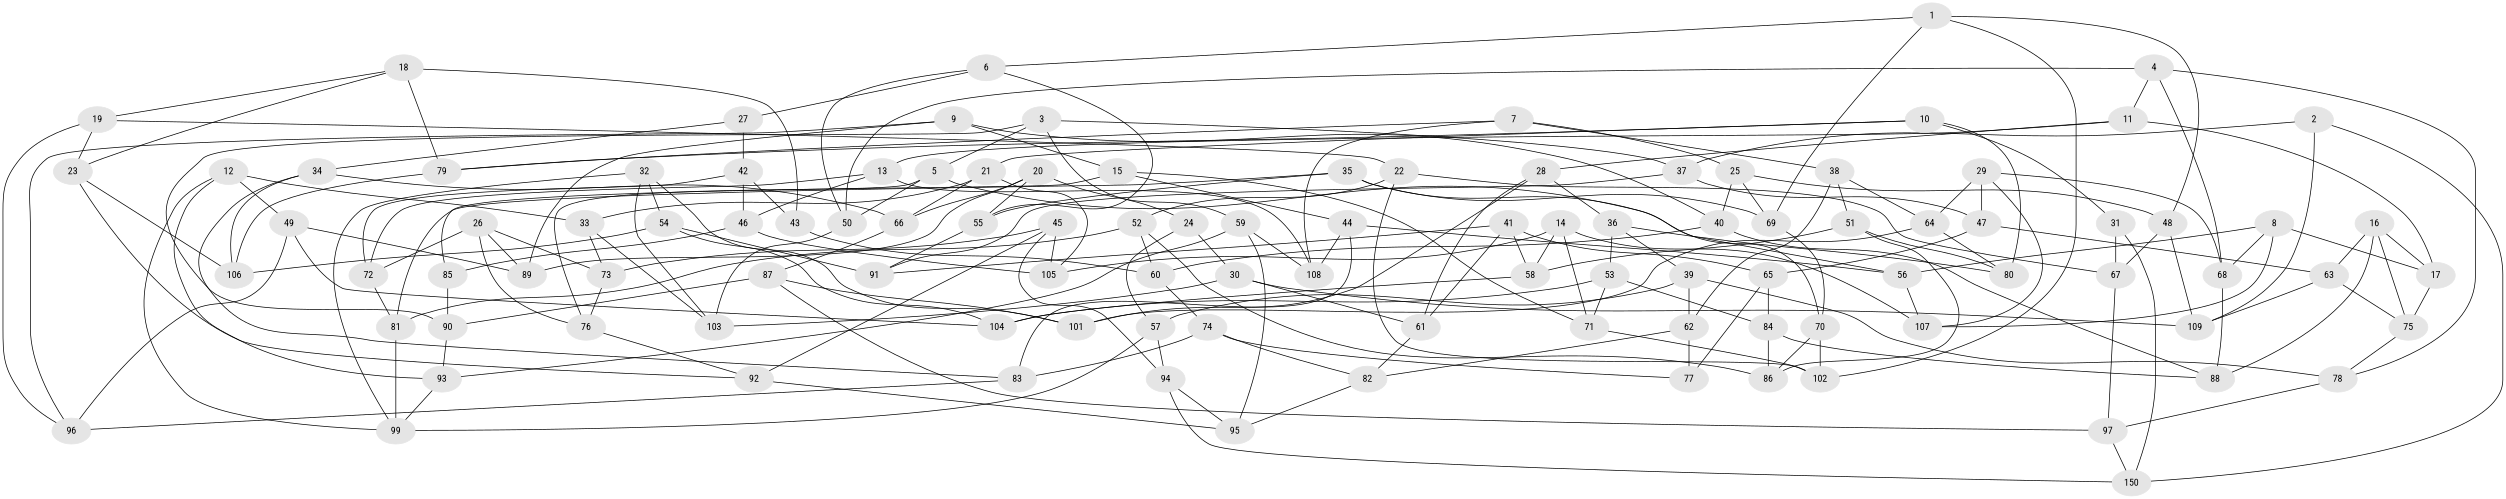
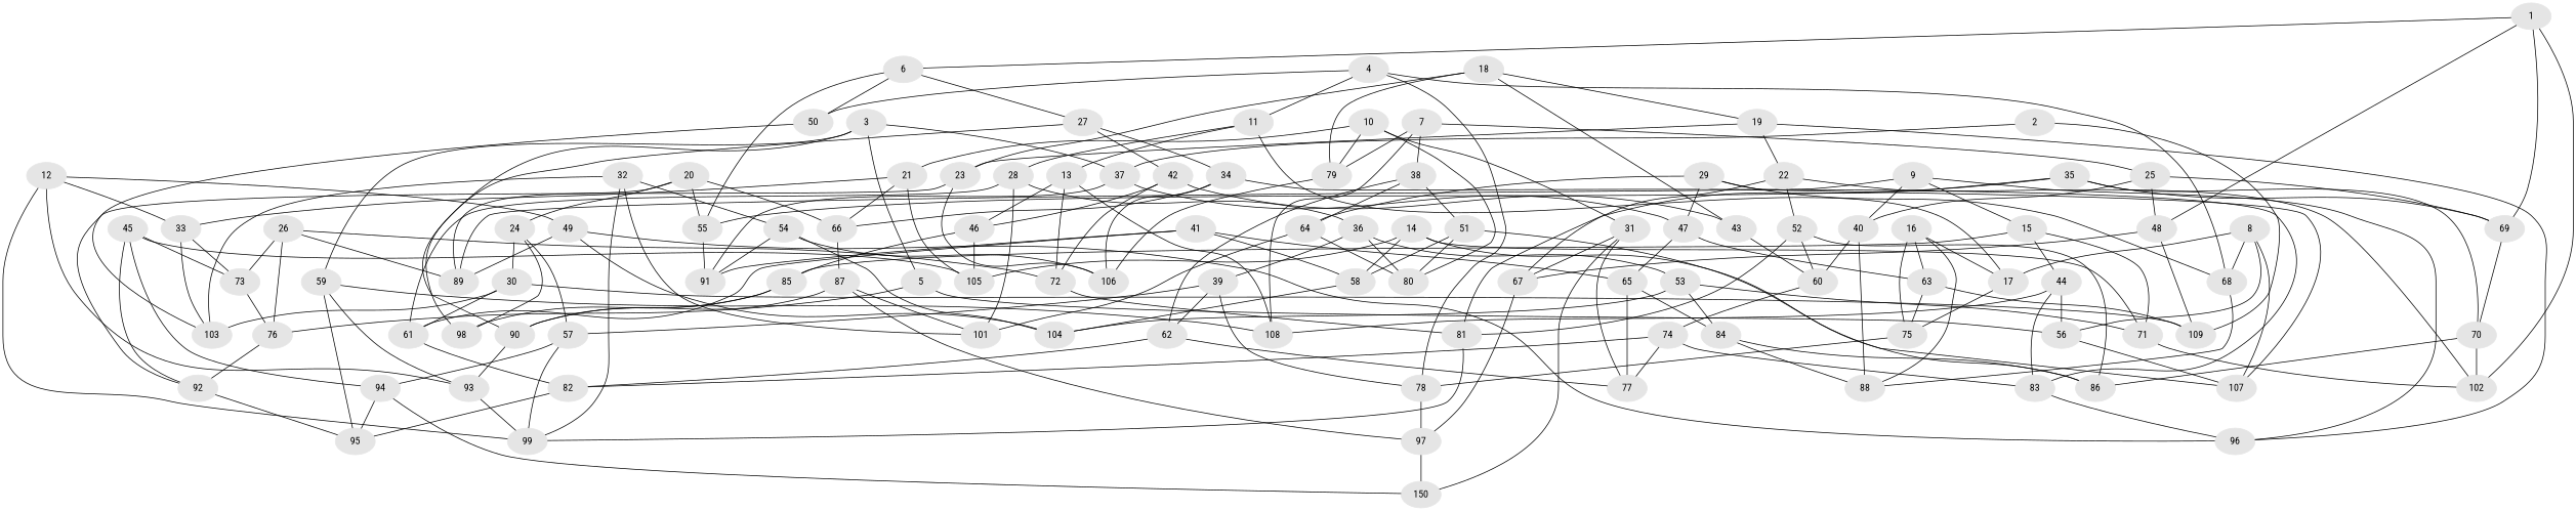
  graph {
    fontname="Roboto Condensed"
    node [color=gray90 fontname="Roboto Condensed" style=filled]
    edge [fontname="Roboto Condensed"]
    1
    6
    48
    69
    102
    50
    27
    55
    109
    67
    70
    2
    37
    n14 [label=150]
    47
    91
    43
    60
    3
    5
    59
    90
    56
    76
    108
    93
    95
    4
    11
    68
    78
    17
    13
    28
    103
    88
    97
    107
    92
+   98
    34
    42
    7
    25
    38
    79
    40
    64
    51
    62
    106
    8
    75
    9
    15
    89
    96
    71
    44
    85
    10
    21
    31
    80
    33
    105
    66
    77
    46
    72
    36
    61
    101
    12
    49
    99
    73
    104
    81
    14
    58
    83
    16
    63
    18
    19
    23
    22
    52
    20
    24
    30
    57
    87
    86
    94
    26
    39
    53
    82
    29
    65
    32
    54
    35
    84
    74
    41
    45
    1 -- 6
    1 -- 48
    1 -- 69
    1 -- 102
    6 -- 50
    6 -- 27
    6 -- 55
    48 -- 109
    48 -- 67
    69 -- 70
    50 -- 103
+   27 -- 98
    27 -- 34
    27 -- 42
    55 -- 91
    67 -- 97
    70 -- 102
    70 -- 86
    2 -- 109
    2 -- 37
-   2 -- n14
    37 -- 47
    37 -- 91
    47 -- 63
    47 -- 65
    43 -- 60
    60 -- 74
    3 -- 37
    3 -- 5
    3 -- 59
    3 -- 90
-   5 -- 50
    5 -- 56
    5 -- 76
    59 -- 108
    59 -- 93
    59 -- 95
    90 -- 93
    56 -- 107
    76 -- 92
    93 -- 99
    4 -- 50
    4 -- 11
    4 -- 68
    4 -- 78
    11 -- 17
    11 -- 13
    11 -- 28
    68 -- 88
    78 -- 97
    17 -- 75
    13 -- 108
    13 -- 46
    13 -- 72
    28 -- 36
    28 -- 61
    28 -- 101
    97 -- n14
    92 -- 95
    34 -- 106
    34 -- 66
    34 -- 83
    42 -- 43
    42 -- 46
    42 -- 72
    7 -- 108
    7 -- 25
    7 -- 38
    7 -- 79
    25 -- 48
    25 -- 69
    25 -- 40
    38 -- 64
    38 -- 51
    38 -- 62
    79 -- 106
    40 -- 60
    40 -- 88
    64 -- 80
    64 -- 101
    51 -- 80
    51 -- 58
    51 -- 86
    62 -- 77
    62 -- 82
    8 -- 56
    8 -- 68
    8 -- 17
    8 -- 107
    75 -- 78
    9 -- 40
    9 -- 15
    9 -- 89
    9 -- 96
    15 -- 71
    15 -- 44
    15 -- 85
    71 -- 102
    44 -- 56
    44 -- 108
    44 -- 83
    85 -- 90
+   85 -- 98
    10 -- 79
    10 -- 21
    10 -- 31
    10 -- 80
    21 -- 33
    21 -- 105
    21 -- 66
    31 -- 67
    31 -- n14
+   31 -- 77
    33 -- 103
    33 -- 73
    66 -- 87
    46 -- 85
    46 -- 105
    72 -- 81
    36 -- 80
    36 -- 39
    36 -- 53
    61 -- 82
    12 -- 93
    12 -- 33
    12 -- 49
    12 -- 99
    49 -- 89
    49 -- 96
    49 -- 104
    73 -- 76
    81 -- 99
    14 -- 107
    14 -- 71
    14 -- 105
    14 -- 58
    58 -- 104
    83 -- 96
    16 -- 17
    16 -- 88
    16 -- 75
    16 -- 63
    63 -- 109
    63 -- 75
    18 -- 43
    18 -- 79
    18 -- 19
    18 -- 23
    19 -- 96
    19 -- 23
    19 -- 22
    23 -- 92
    23 -- 106
    22 -- 102
    22 -- 67
    22 -- 52
    52 -- 60
    52 -- 81
    52 -- 86
    20 -- 55
    20 -- 89
    20 -- 66
    20 -- 24
+   24 -- 98
    24 -- 30
    24 -- 57
    30 -- 109
    30 -- 103
    30 -- 61
    57 -- 99
    57 -- 94
    87 -- 90
    87 -- 97
    87 -- 101
    94 -- n14
    94 -- 95
    26 -- 76
    26 -- 89
    26 -- 72
    26 -- 73
    39 -- 78
    39 -- 62
    39 -- 57
    53 -- 71
    53 -- 104
    53 -- 84
    82 -- 95
    29 -- 47
    29 -- 68
    29 -- 107
    29 -- 64
    65 -- 77
    65 -- 84
    32 -- 103
    32 -- 101
    32 -- 99
    32 -- 54
    54 -- 91
    54 -- 106
    54 -- 104
    35 -- 69
    35 -- 55
    35 -- 70
    35 -- 81
    84 -- 88
    84 -- 86
    74 -- 77
    74 -- 83
    74 -- 82
    41 -- 91
    41 -- 61
    41 -- 58
    41 -- 65
    45 -- 92
    45 -- 105
    45 -- 73
    45 -- 94
  }
